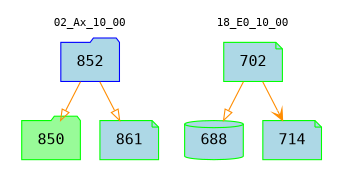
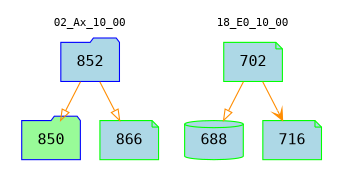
  digraph {
    fontname="DejaVu Sans Mono"
    node [color=green fillcolor=lightblue fontname="DejaVu Sans Mono" shape=note style=filled]
    edge [arrowhead=onormal color=darkorange fontname="DejaVu Sans Mono"]
    n1 [color=blue label=852 shape=folder]
-   n2 [fillcolor=palegreen label=850 shape=folder]
-   n3 [label=861]
+   n2 [color=blue fillcolor=palegreen label=850 shape=folder]
+   n3 [label=866]
    n4 [label=702]
    n5 [label=688 shape=cylinder]
-   n6 [label=714]
+   n6 [label=716]
    subgraph cluster_1 {
      color=white
      fontsize=10
      label="02_Ax_10_00"
      n1
      n2
      n3
    }
    subgraph cluster_2 {
      color=white
      fontsize=10
      label="18_E0_10_00"
      n4
      n5
      n6
    }
    n1 -> n2
    n1 -> n3
    n4 -> n5
    n4 -> n6 [arrowhead=vee]
  }
